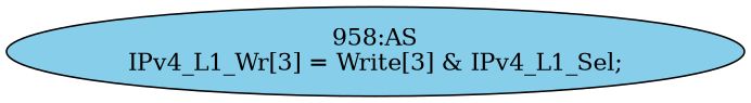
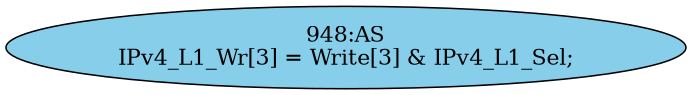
  strict digraph {
-   n1 [ast="<pyverilog.vparser.ast.Assign object at 0x7fbdee0ed1d0>" def_var="['IPv4_L1_Wr']" fillcolor=skyblue label="958:AS\nIPv4_L1_Wr[3] = Write[3] & IPv4_L1_Sel;" statements="[]" style=filled typ=Assign use_var="['Write', 'IPv4_L1_Sel']"]
+   n1 [ast="<pyverilog.vparser.ast.Assign object at 0x7fbdee0ed1d0>" def_var="['IPv4_L1_Wr']" fillcolor=skyblue label="948:AS\nIPv4_L1_Wr[3] = Write[3] & IPv4_L1_Sel;" statements="[]" style=filled typ=Assign use_var="['Write', 'IPv4_L1_Sel']"]
  }
